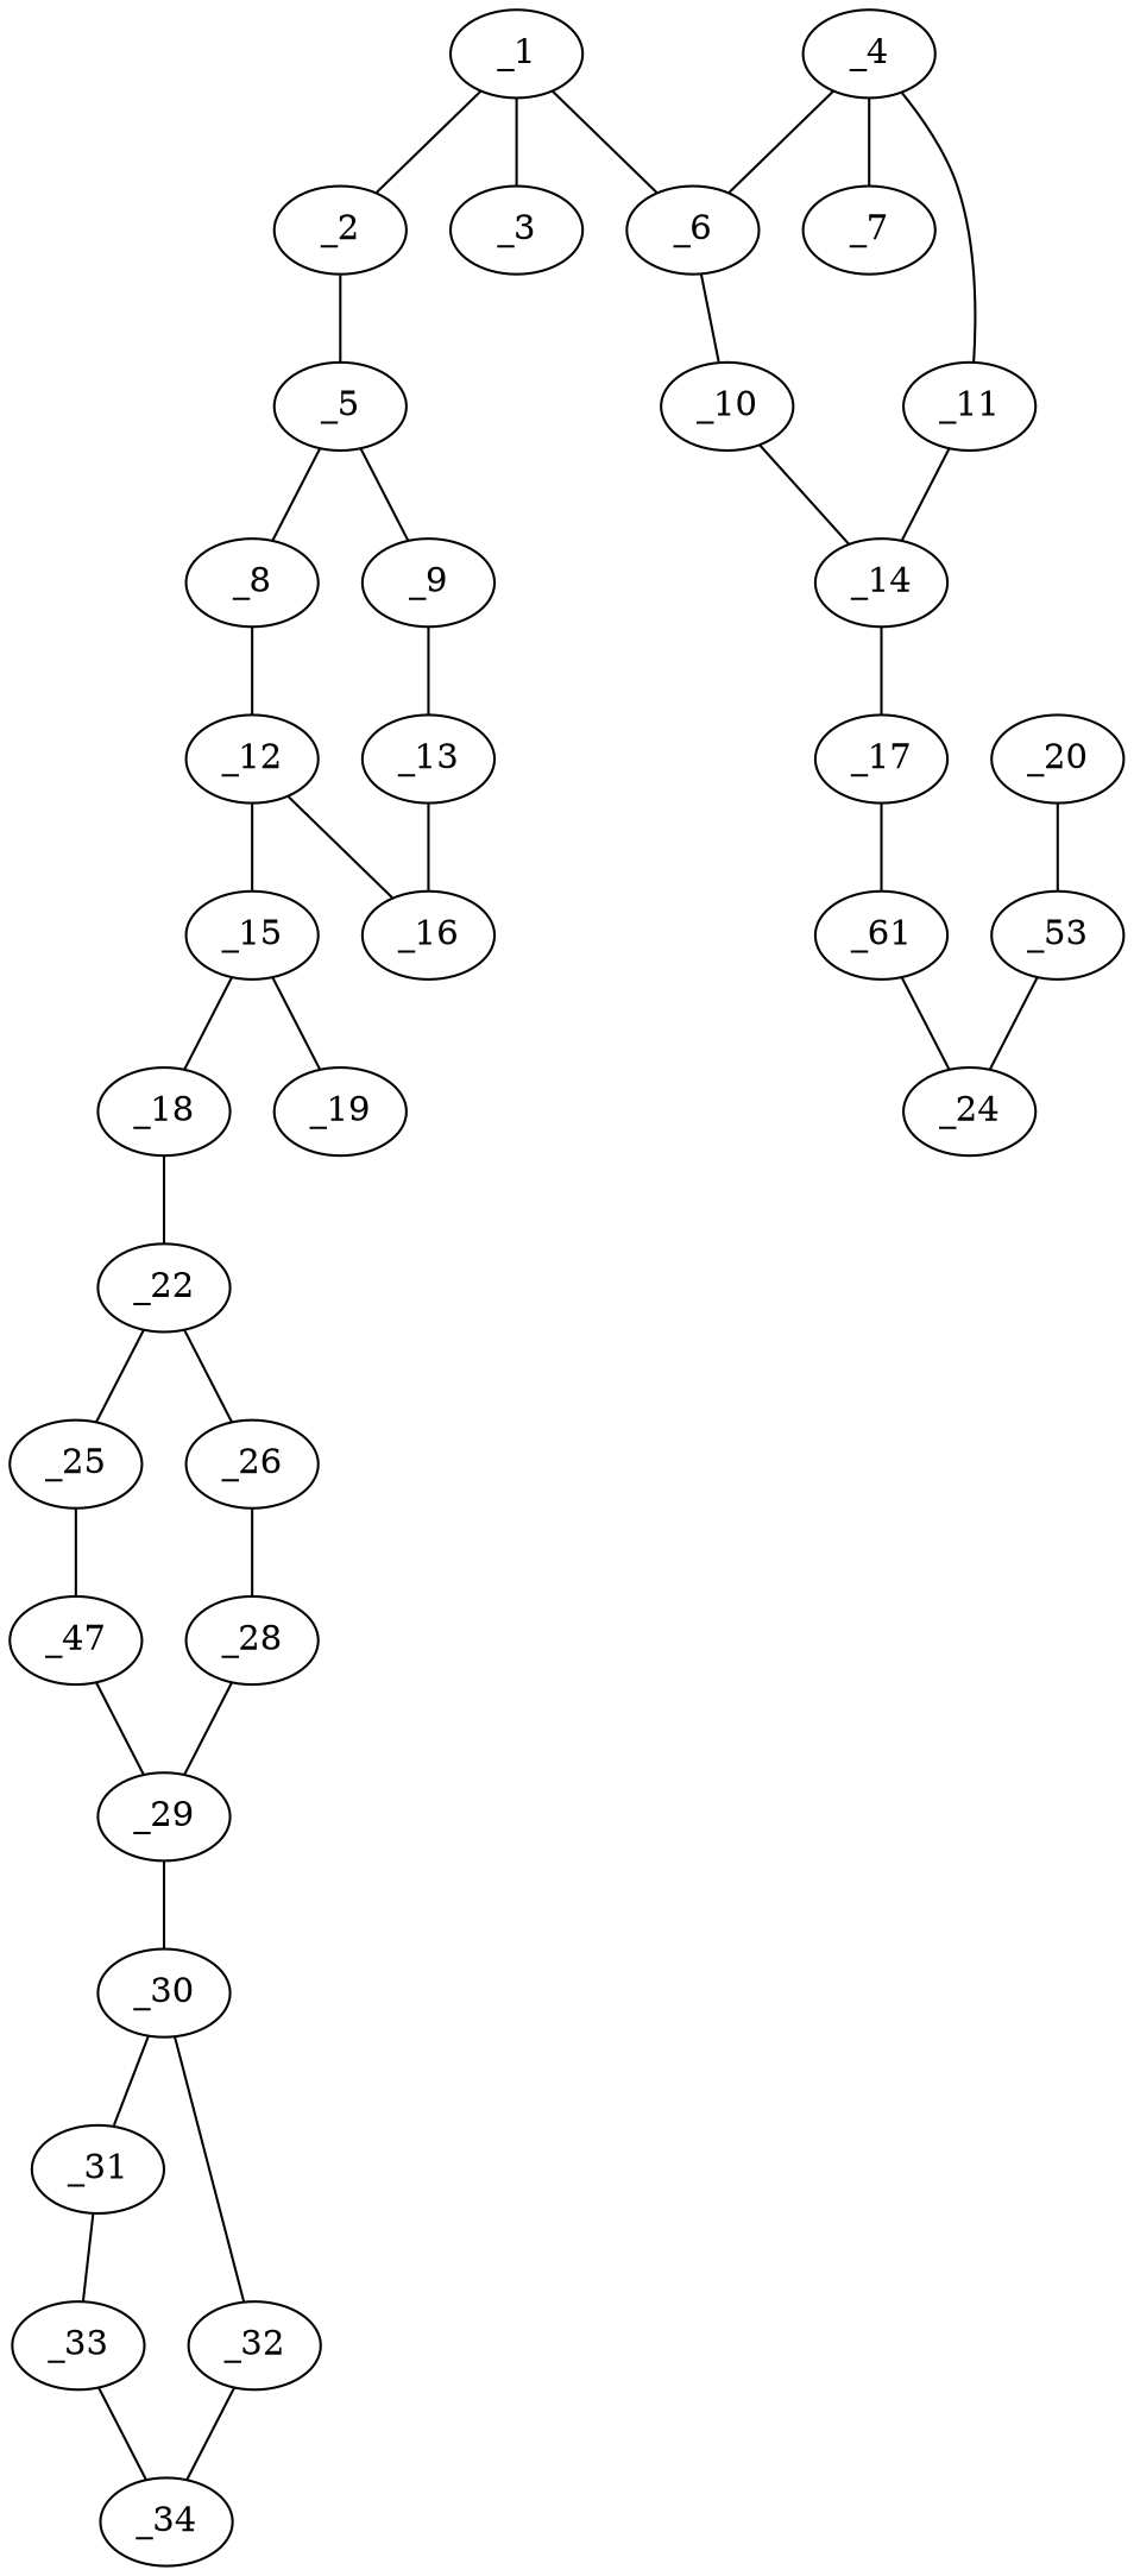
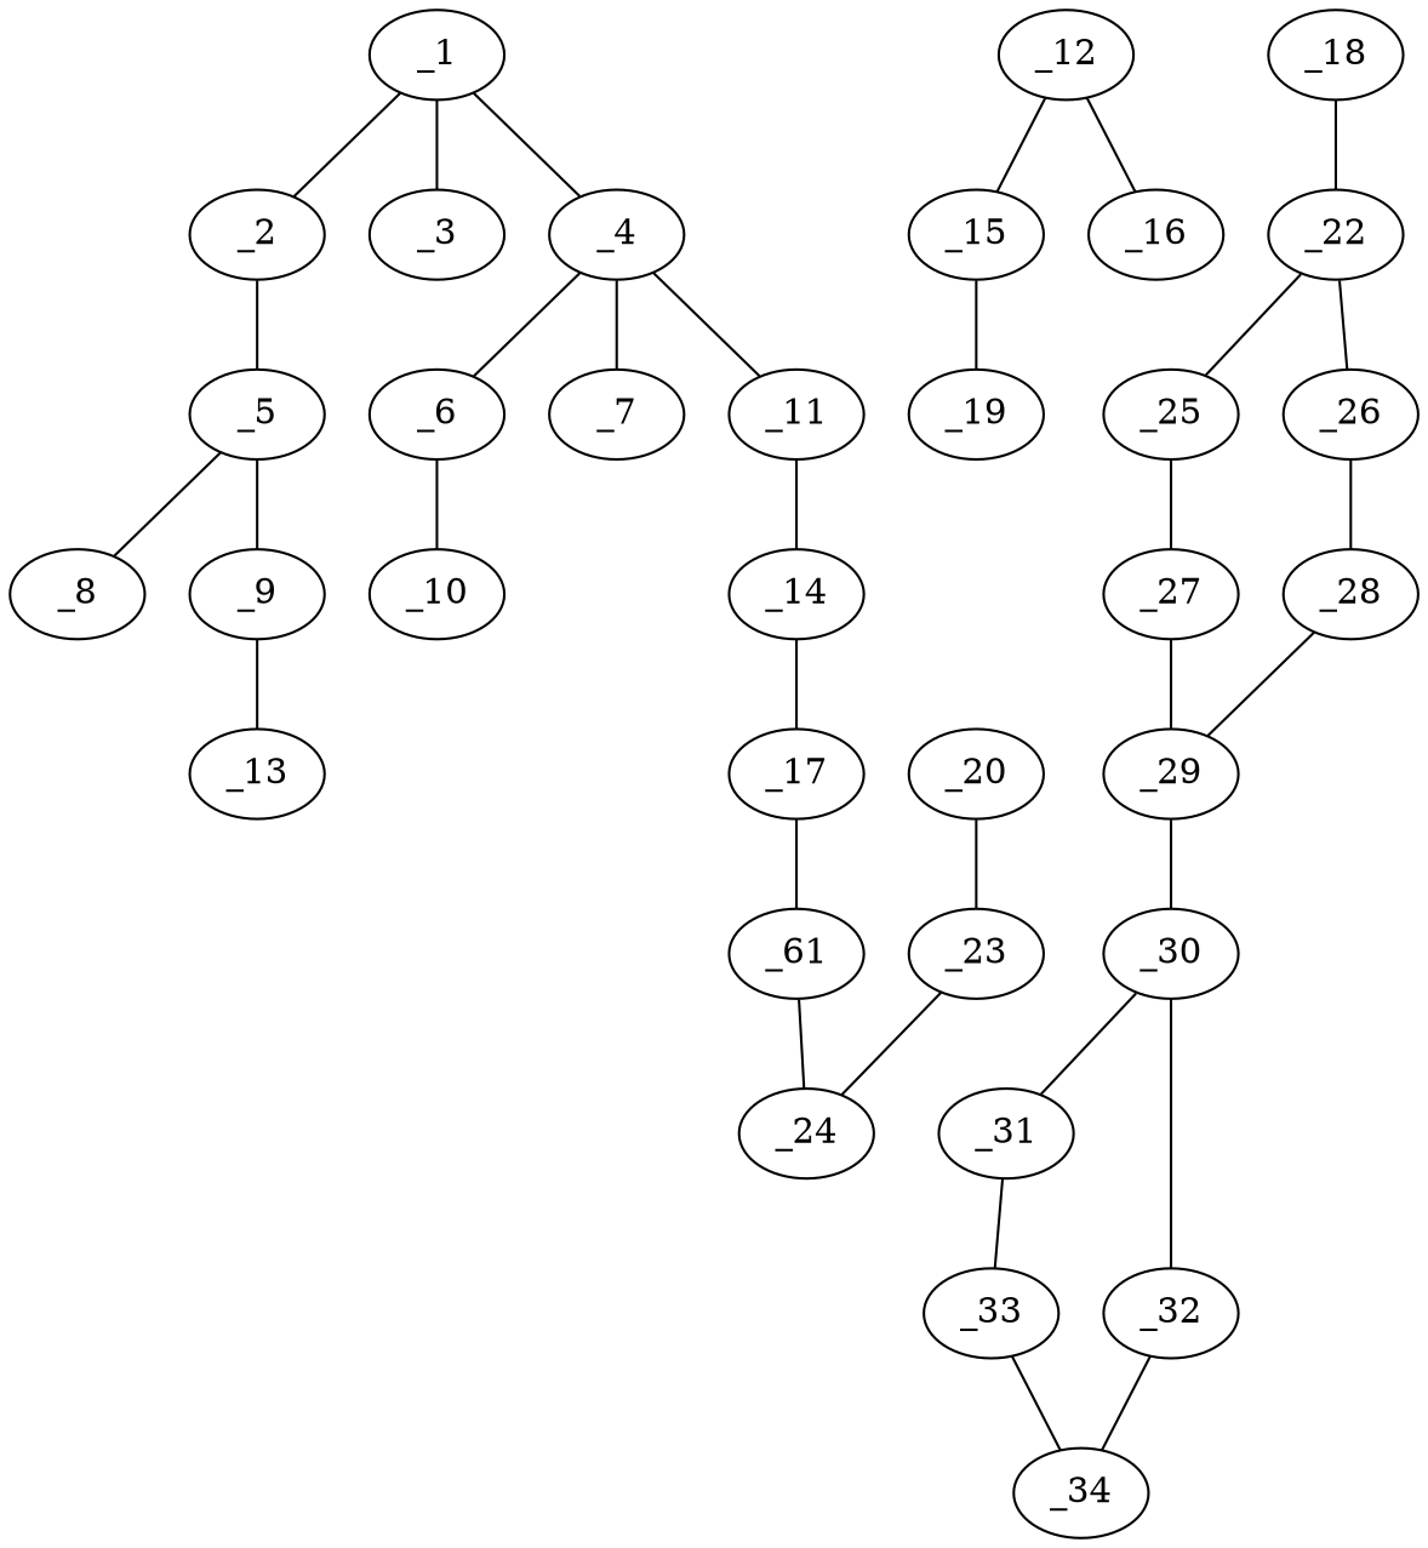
  graph {
    node [charge=0 chem=1 symbol="C  " x=3.7321 y=-1.9182]
    edge [valence=1]
    _1 [y=1.0818]
    _2 [chem=4 symbol="N  " x=2.866 y=0.5818]
    _3 [chem=2 symbol="O  " x=4.5981 y=0.5818]
    _4 [y=2.0818]
    _5 [x=2.866 y=-0.4182]
    _6 [x=4.5981 y=2.5818]
    _7 [x=2.866 y=2.5818]
    _11 [x=2.866 y=3.5818]
    _8 [y=-0.9182]
    _9 [x=2 y=-0.9182]
    _10 [x=4.5981 y=3.5818]
    _12
    _13 [x=2]
    _14 [y=4.0818]
    _15 [x=4.5981 y=-2.4182]
    _16 [x=2.866 y=-2.4182]
    _17 [y=5.0818]
    _18 [chem=4 symbol="N  " x=4.5981 y=-3.4182]
    _19 [chem=2 symbol="O  " x=5.4641]
    n20 [chem=4 label=_61 symbol="N  " x=4.5411 y=5.6696]
    _22 [x=5.4641 y=-3.9182]
    _20 [chem=4 symbol="N  " x=2.9231 y=5.6696]
-   _23 [x=3.2321 y=6.6206 label=_53]
+   _23 [x=3.2321 y=6.6206]
    _24 [x=4.2321 y=6.6206]
    _25 [x=6.3301 y=-3.4182]
    _26 [x=5.4641 y=-4.9182]
-   _27 [x=7.1961 y=-3.9182 label=_47]
+   _27 [x=7.1961 y=-3.9182]
    _28 [x=6.3301 y=-5.4182]
    _29 [x=7.1961 y=-4.9182]
    _30 [x=8.0622 y=-5.4182]
    _31 [chem=4 symbol="N  " x=8.9757 y=-5.0115]
    _32 [chem=4 symbol="N  " x=8.1667 y=-6.4127]
    _33 [x=9.6448 y=-5.7546]
    _34 [x=9.1448 y=-6.6206]
    _1 -- _2
    _1 -- _3 [valence=2]
-   _1 -- _6
+   _1 -- _4
    _2 -- _5
    _4 -- _6 [valence=2]
    _4 -- _7
    _4 -- _11 [valence=2]
    _5 -- _8 [valence=2]
    _5 -- _9
    _6 -- _10
    _11 -- _14
-   _8 -- _12
    _9 -- _13 [valence=2]
-   _10 -- _14 [valence=2]
    _12 -- _15
    _12 -- _16 [valence=2]
-   _13 -- _16
    _14 -- _17
-   _15 -- _18
    _15 -- _19 [valence=2]
    _17 -- n20
    _18 -- _22
    n20 -- _24
    _22 -- _25 [valence=2]
    _22 -- _26
    _20 -- _23
    _23 -- _24
    _25 -- _27
    _26 -- _28 [valence=2]
    _27 -- _29 [valence=2]
    _28 -- _29
    _29 -- _30
    _30 -- _31 [valence=2]
    _30 -- _32
    _31 -- _33
    _32 -- _34
    _33 -- _34
  }
